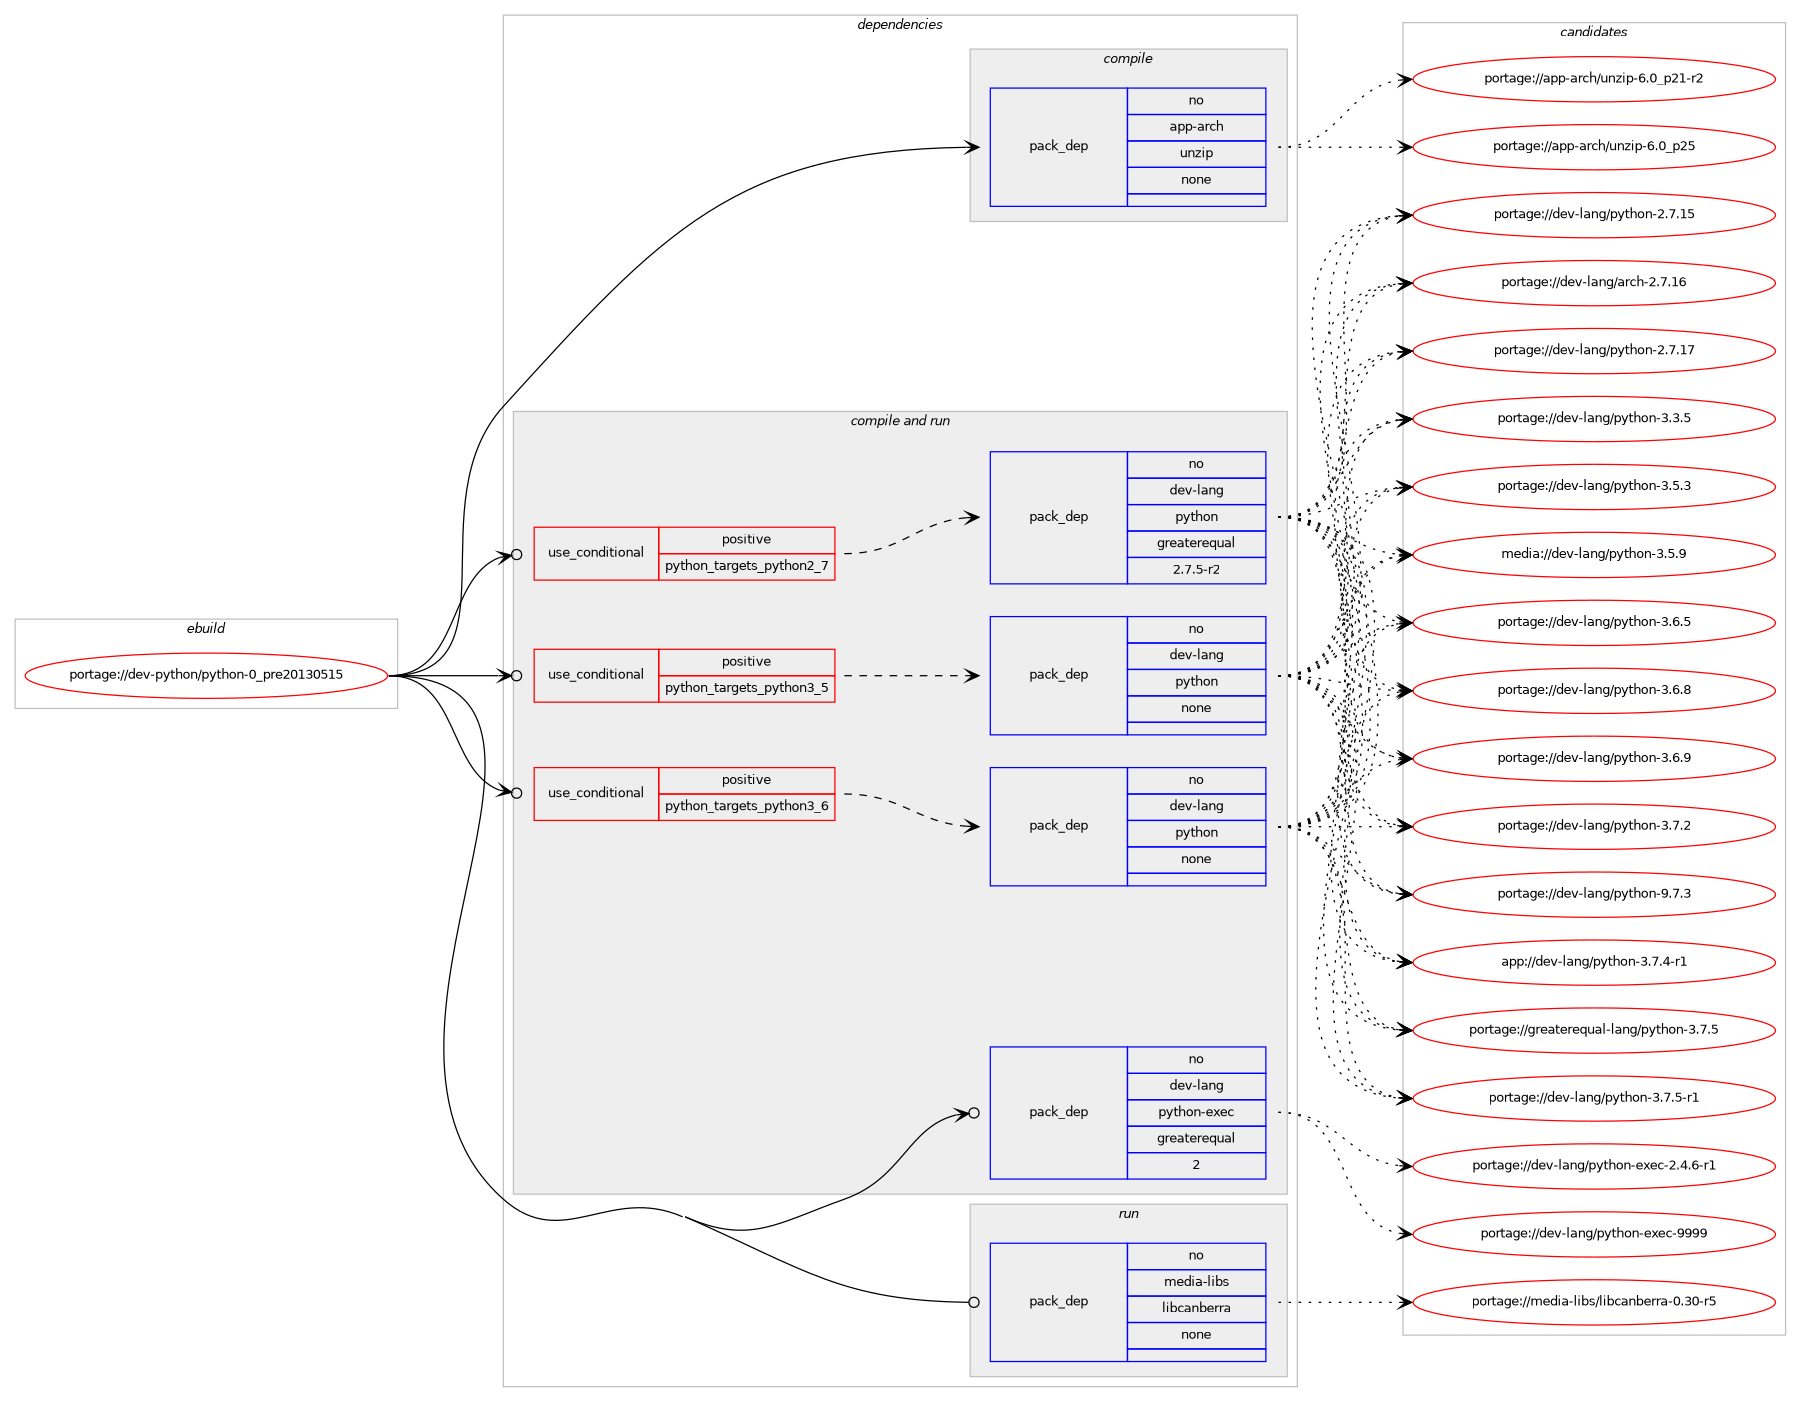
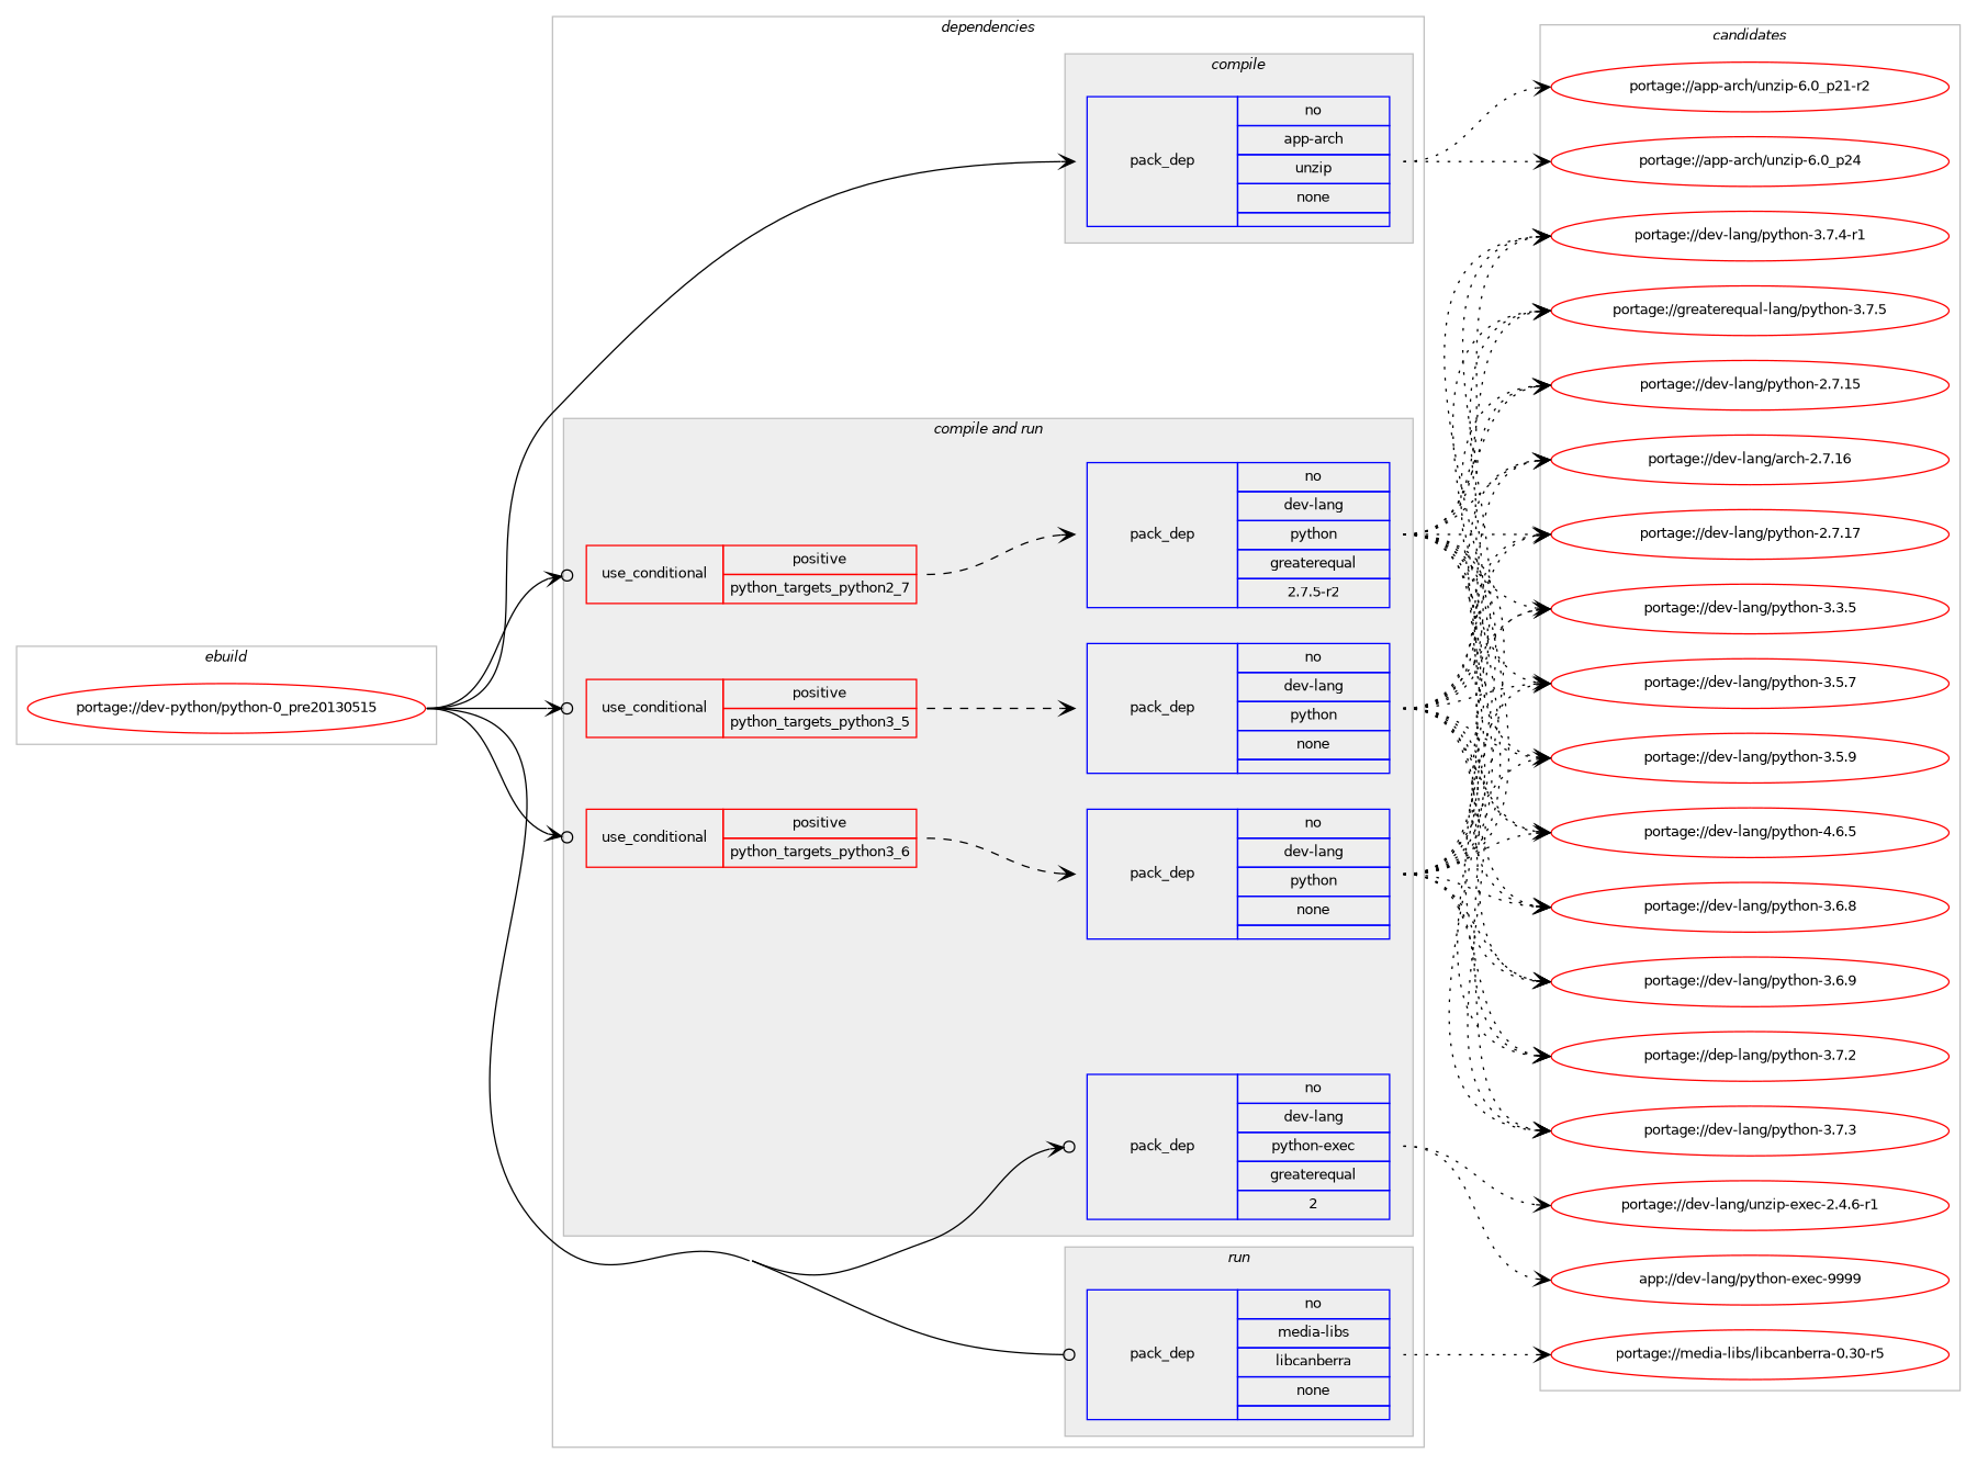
  digraph {
    compound=true
    concentrate=true
    fontname=Helvetica
    fontsize=10
    newrank=true
    rankdir=LR
    ranksep=1.5
    node [color=red fontname=Helvetica fontsize=10]
    edge [arrowhead=vee headport=w style=dotted tailport=e weight=100]
    n1 [label="portage://dev-python/python-0_pre20130515" width=4]
    n2 [color=blue label=<<TABLE BORDER="0" CELLBORDER="1" CELLSPACING="0" CELLPADDING="4" WIDTH="220"><TR><TD ROWSPAN="6" CELLPADDING="30">pack_dep</TD></TR><TR><TD WIDTH="110">no</TD></TR><TR><TD>app-arch</TD></TR><TR><TD>unzip</TD></TR><TR><TD>none</TD></TR><TR><TD></TD></TR></TABLE>> shape=none]
    n3 [color=blue label=<<TABLE BORDER="0" CELLBORDER="1" CELLSPACING="0" CELLPADDING="4" WIDTH="220"><TR><TD ROWSPAN="6" CELLPADDING="30">pack_dep</TD></TR><TR><TD WIDTH="110">no</TD></TR><TR><TD>dev-lang</TD></TR><TR><TD>python</TD></TR><TR><TD>greaterequal</TD></TR><TR><TD>2.7.5-r2</TD></TR></TABLE>> shape=none]
    n4 [label=<<TABLE BORDER="0" CELLBORDER="1" CELLSPACING="0" CELLPADDING="4"><TR><TD ROWSPAN="3" CELLPADDING="10">use_conditional</TD></TR><TR><TD>positive</TD></TR><TR><TD>python_targets_python2_7</TD></TR></TABLE>> shape=none]
    n5 [color=blue label=<<TABLE BORDER="0" CELLBORDER="1" CELLSPACING="0" CELLPADDING="4" WIDTH="220"><TR><TD ROWSPAN="6" CELLPADDING="30">pack_dep</TD></TR><TR><TD WIDTH="110">no</TD></TR><TR><TD>dev-lang</TD></TR><TR><TD>python</TD></TR><TR><TD>none</TD></TR><TR><TD></TD></TR></TABLE>> shape=none]
    n6 [label=<<TABLE BORDER="0" CELLBORDER="1" CELLSPACING="0" CELLPADDING="4"><TR><TD ROWSPAN="3" CELLPADDING="10">use_conditional</TD></TR><TR><TD>positive</TD></TR><TR><TD>python_targets_python3_5</TD></TR></TABLE>> shape=none]
    n7 [color=blue label=<<TABLE BORDER="0" CELLBORDER="1" CELLSPACING="0" CELLPADDING="4" WIDTH="220"><TR><TD ROWSPAN="6" CELLPADDING="30">pack_dep</TD></TR><TR><TD WIDTH="110">no</TD></TR><TR><TD>dev-lang</TD></TR><TR><TD>python</TD></TR><TR><TD>none</TD></TR><TR><TD></TD></TR></TABLE>> shape=none]
    n8 [label=<<TABLE BORDER="0" CELLBORDER="1" CELLSPACING="0" CELLPADDING="4"><TR><TD ROWSPAN="3" CELLPADDING="10">use_conditional</TD></TR><TR><TD>positive</TD></TR><TR><TD>python_targets_python3_6</TD></TR></TABLE>> shape=none]
    n9 [color=blue label=<<TABLE BORDER="0" CELLBORDER="1" CELLSPACING="0" CELLPADDING="4" WIDTH="220"><TR><TD ROWSPAN="6" CELLPADDING="30">pack_dep</TD></TR><TR><TD WIDTH="110">no</TD></TR><TR><TD>dev-lang</TD></TR><TR><TD>python-exec</TD></TR><TR><TD>greaterequal</TD></TR><TR><TD>2</TD></TR></TABLE>> shape=none]
    n10 [color=blue label=<<TABLE BORDER="0" CELLBORDER="1" CELLSPACING="0" CELLPADDING="4" WIDTH="220"><TR><TD ROWSPAN="6" CELLPADDING="30">pack_dep</TD></TR><TR><TD WIDTH="110">no</TD></TR><TR><TD>media-libs</TD></TR><TR><TD>libcanberra</TD></TR><TR><TD>none</TD></TR><TR><TD></TD></TR></TABLE>> shape=none]
    n11 [label="portage://app-arch/unzip-6.0_p21-r2" width=4]
-   n12 [label="portage://app-arch/unzip-6.0_p25" width=4]
+   n12 [label="portage://app-arch/unzip-6.0_p24" width=4]
    n13 [label="portage://dev-lang/python-2.7.15" width=4]
    n14 [label="portage://dev-lang/arch-2.7.16" width=4]
    n15 [label="portage://dev-lang/python-2.7.17" width=4]
    n16 [label="portage://dev-lang/python-3.3.5" width=4]
-   n17 [label="portage://dev-lang/python-3.5.3" width=4]
-   n18 [label="media://dev-lang/python-3.5.9" width=4]
-   n19 [label="portage://dev-lang/python-3.6.5" width=4]
+   n17 [label="portage://dev-lang/python-3.5.7" width=4]
+   n18 [label="portage://dev-lang/python-3.5.9" width=4]
+   n19 [label="portage://dev-lang/python-4.6.5" width=4]
    n20 [label="portage://dev-lang/python-3.6.8" width=4]
    n21 [label="portage://dev-lang/python-3.6.9" width=4]
-   n22 [label="portage://dev-lang/python-3.7.2" width=4]
-   n23 [label="portage://dev-lang/python-9.7.3" width=4]
-   n24 [label="app://dev-lang/python-3.7.4-r1" width=4]
+   n22 [label="portage://dep-lang/python-3.7.2" width=4]
+   n23 [label="portage://dev-lang/python-3.7.3" width=4]
+   n24 [label="portage://dev-lang/python-3.7.4-r1" width=4]
    n25 [label="portage://greaterequal-lang/python-3.7.5" width=4]
-   n26 [label="portage://dev-lang/python-3.7.5-r1" width=4]
-   n27 [label="portage://dev-lang/python-exec-2.4.6-r1" width=4]
-   n28 [label="portage://dev-lang/python-exec-9999" width=4]
+   n27 [label="portage://dev-lang/unzip-exec-2.4.6-r1" width=4]
+   n28 [label="app://dev-lang/python-exec-9999" width=4]
    n29 [label="portage://media-libs/libcanberra-0.30-r5" width=4]
    subgraph cluster_1 {
      color=gray
      label=<<i>ebuild</i>>
      rank=same
      n1
    }
    subgraph cluster_2 {
      color=gray
      label=<<i>dependencies</i>>
      subgraph cluster_3 {
        color=gray
        fillcolor="#eeeeee"
        label=<<i>compile</i>>
        style=filled
        subgraph sub_4 {
          color=gray
          fillcolor="#eeeeee"
          label=<<i>compile</i>>
          style=filled
          n2
        }
      }
      subgraph cluster_5 {
        color=gray
        fillcolor="#eeeeee"
        label=<<i>compile and run</i>>
        style=filled
        subgraph sub_6 {
          color=gray
          fillcolor="#eeeeee"
          label=<<i>compile and run</i>>
          style=filled
          n4
          subgraph sub_7 {
            color=gray
            fillcolor="#eeeeee"
            label=<<i>compile and run</i>>
            style=filled
            n3
          }
        }
        subgraph sub_8 {
          color=gray
          fillcolor="#eeeeee"
          label=<<i>compile and run</i>>
          style=filled
          n6
          subgraph sub_9 {
            color=gray
            fillcolor="#eeeeee"
            label=<<i>compile and run</i>>
            style=filled
            n5
          }
        }
        subgraph sub_10 {
          color=gray
          fillcolor="#eeeeee"
          label=<<i>compile and run</i>>
          style=filled
          n8
          subgraph sub_11 {
            color=gray
            fillcolor="#eeeeee"
            label=<<i>compile and run</i>>
            style=filled
            n7
          }
        }
        subgraph sub_12 {
          color=gray
          fillcolor="#eeeeee"
          label=<<i>compile and run</i>>
          style=filled
          n9
        }
      }
      subgraph cluster_13 {
        color=gray
        fillcolor="#eeeeee"
        label=<<i>run</i>>
        style=filled
        subgraph sub_14 {
          color=gray
          fillcolor="#eeeeee"
          label=<<i>run</i>>
          style=filled
          n10
        }
      }
    }
    subgraph cluster_15 {
      color=gray
      label=<<i>candidates</i>>
      rank=same
      subgraph sub_16 {
        color=black
        label=<<i>candidates</i>>
        nodesep=1
        rank=same
        n11
        n12
      }
      subgraph sub_17 {
        color=black
        label=<<i>candidates</i>>
        nodesep=1
        rank=same
        n13
        n14
        n15
        n16
        n17
        n18
        n19
        n20
        n21
        n22
        n23
        n24
        n25
-       n26
      }
      subgraph sub_18 {
        color=black
        label=<<i>candidates</i>>
        nodesep=1
        rank=same
        n13
        n14
        n15
        n16
        n17
        n18
        n19
        n20
        n21
        n22
        n23
        n24
        n25
-       n26
      }
      subgraph sub_19 {
        color=black
        label=<<i>candidates</i>>
        nodesep=1
        rank=same
        n13
        n14
        n15
        n16
        n17
        n18
        n19
        n20
        n21
        n22
        n23
        n24
        n25
-       n26
      }
      subgraph sub_20 {
        color=black
        label=<<i>candidates</i>>
        nodesep=1
        rank=same
        n27
        n28
      }
      subgraph sub_21 {
        color=black
        label=<<i>candidates</i>>
        nodesep=1
        rank=same
        n29
      }
    }
    n1 -> n2 [style=solid weight=20]
    n1 -> n4 [arrowhead=odotvee style=solid weight=20]
    n1 -> n6 [arrowhead=odotvee style=solid weight=20]
    n1 -> n8 [arrowhead=odotvee style=solid weight=20]
    n1 -> n9 [arrowhead=odotvee style=solid weight=20]
    n1 -> n10 [arrowhead=odot style=solid weight=20]
    n2 -> n11
    n2 -> n12
    n3 -> n13
    n3 -> n14
    n3 -> n15
    n3 -> n16
    n3 -> n17
    n3 -> n18
    n3 -> n19
    n3 -> n20
    n3 -> n21
    n3 -> n22
    n3 -> n23
    n3 -> n24
    n3 -> n25
-   n3 -> n26
    n4 -> n3 [style=dashed weight=20]
    n5 -> n13
    n5 -> n14
    n5 -> n15
    n5 -> n16
    n5 -> n17
    n5 -> n18
    n5 -> n19
    n5 -> n20
    n5 -> n21
    n5 -> n22
    n5 -> n23
    n5 -> n24
    n5 -> n25
-   n5 -> n26
    n6 -> n5 [style=dashed weight=20]
    n7 -> n13
    n7 -> n14
    n7 -> n15
    n7 -> n16
    n7 -> n17
    n7 -> n18
    n7 -> n19
    n7 -> n20
    n7 -> n21
    n7 -> n22
    n7 -> n23
    n7 -> n24
    n7 -> n25
-   n7 -> n26
    n8 -> n7 [style=dashed weight=20]
    n9 -> n27
    n9 -> n28
    n10 -> n29
  }
